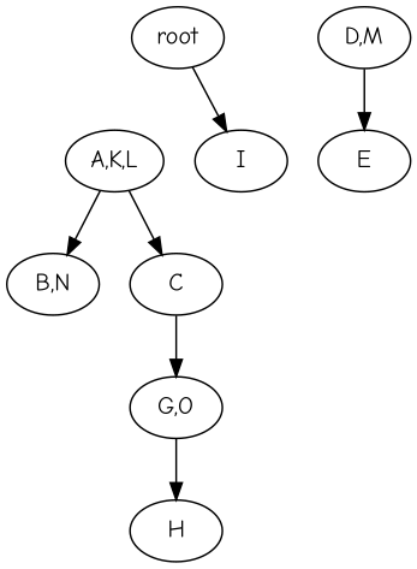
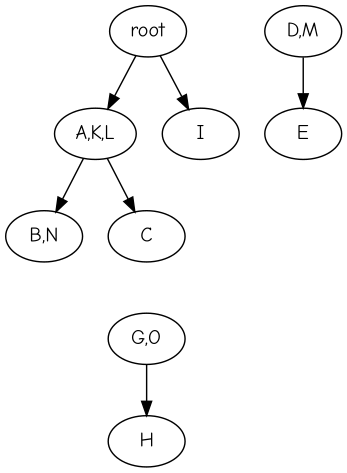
  strict digraph {
    fontname="Comic Neue"
    node [fontname="Comic Neue"]
    edge [fontname="Comic Neue"]
    n1 [label=root]
    n2 [label="A,K,L"]
    n3 [label=I]
    n4 [label="B,N"]
    n5 [label=C]
    n6 [label="G,O"]
    n7 [label=H]
    n8 [label="D,M"]
    n9 [label=E]
+   n1 -> n2
    n1 -> n3
    n2 -> n4
    n2 -> n5
-   n5 -> n6
    n6 -> n7
    n8 -> n9
  }
